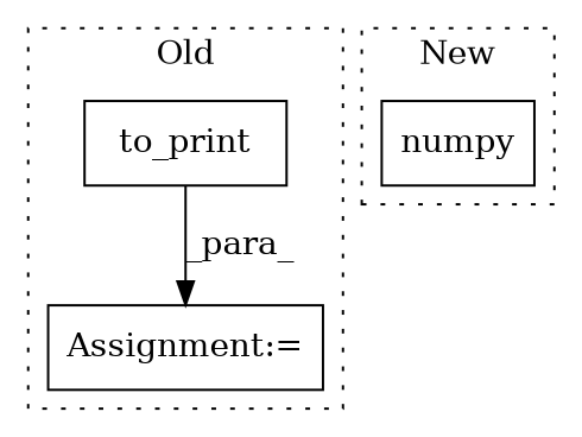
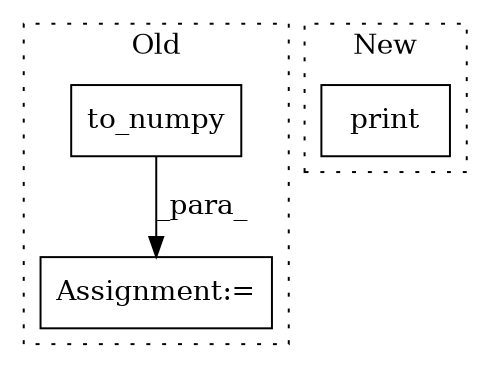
  digraph {
    node [a=32 shape=box]
-   n1 [l=10 label=to_print s=627]
+   n1 [l=10 label=to_numpy s=627]
    n2 [a=7 l=1 label="Assignment:=" s=661]
-   n3 [l="6,1" label=numpy s="1055,1122"]
+   n3 [l="6,1" label=print s="1055,1122"]
    subgraph cluster_1 {
      label=Old
      style=dotted
      n1
      n2
    }
    subgraph cluster_2 {
      label=New
      style=dotted
      n3
    }
    n1 -> n2 [label=_para_]
  }
